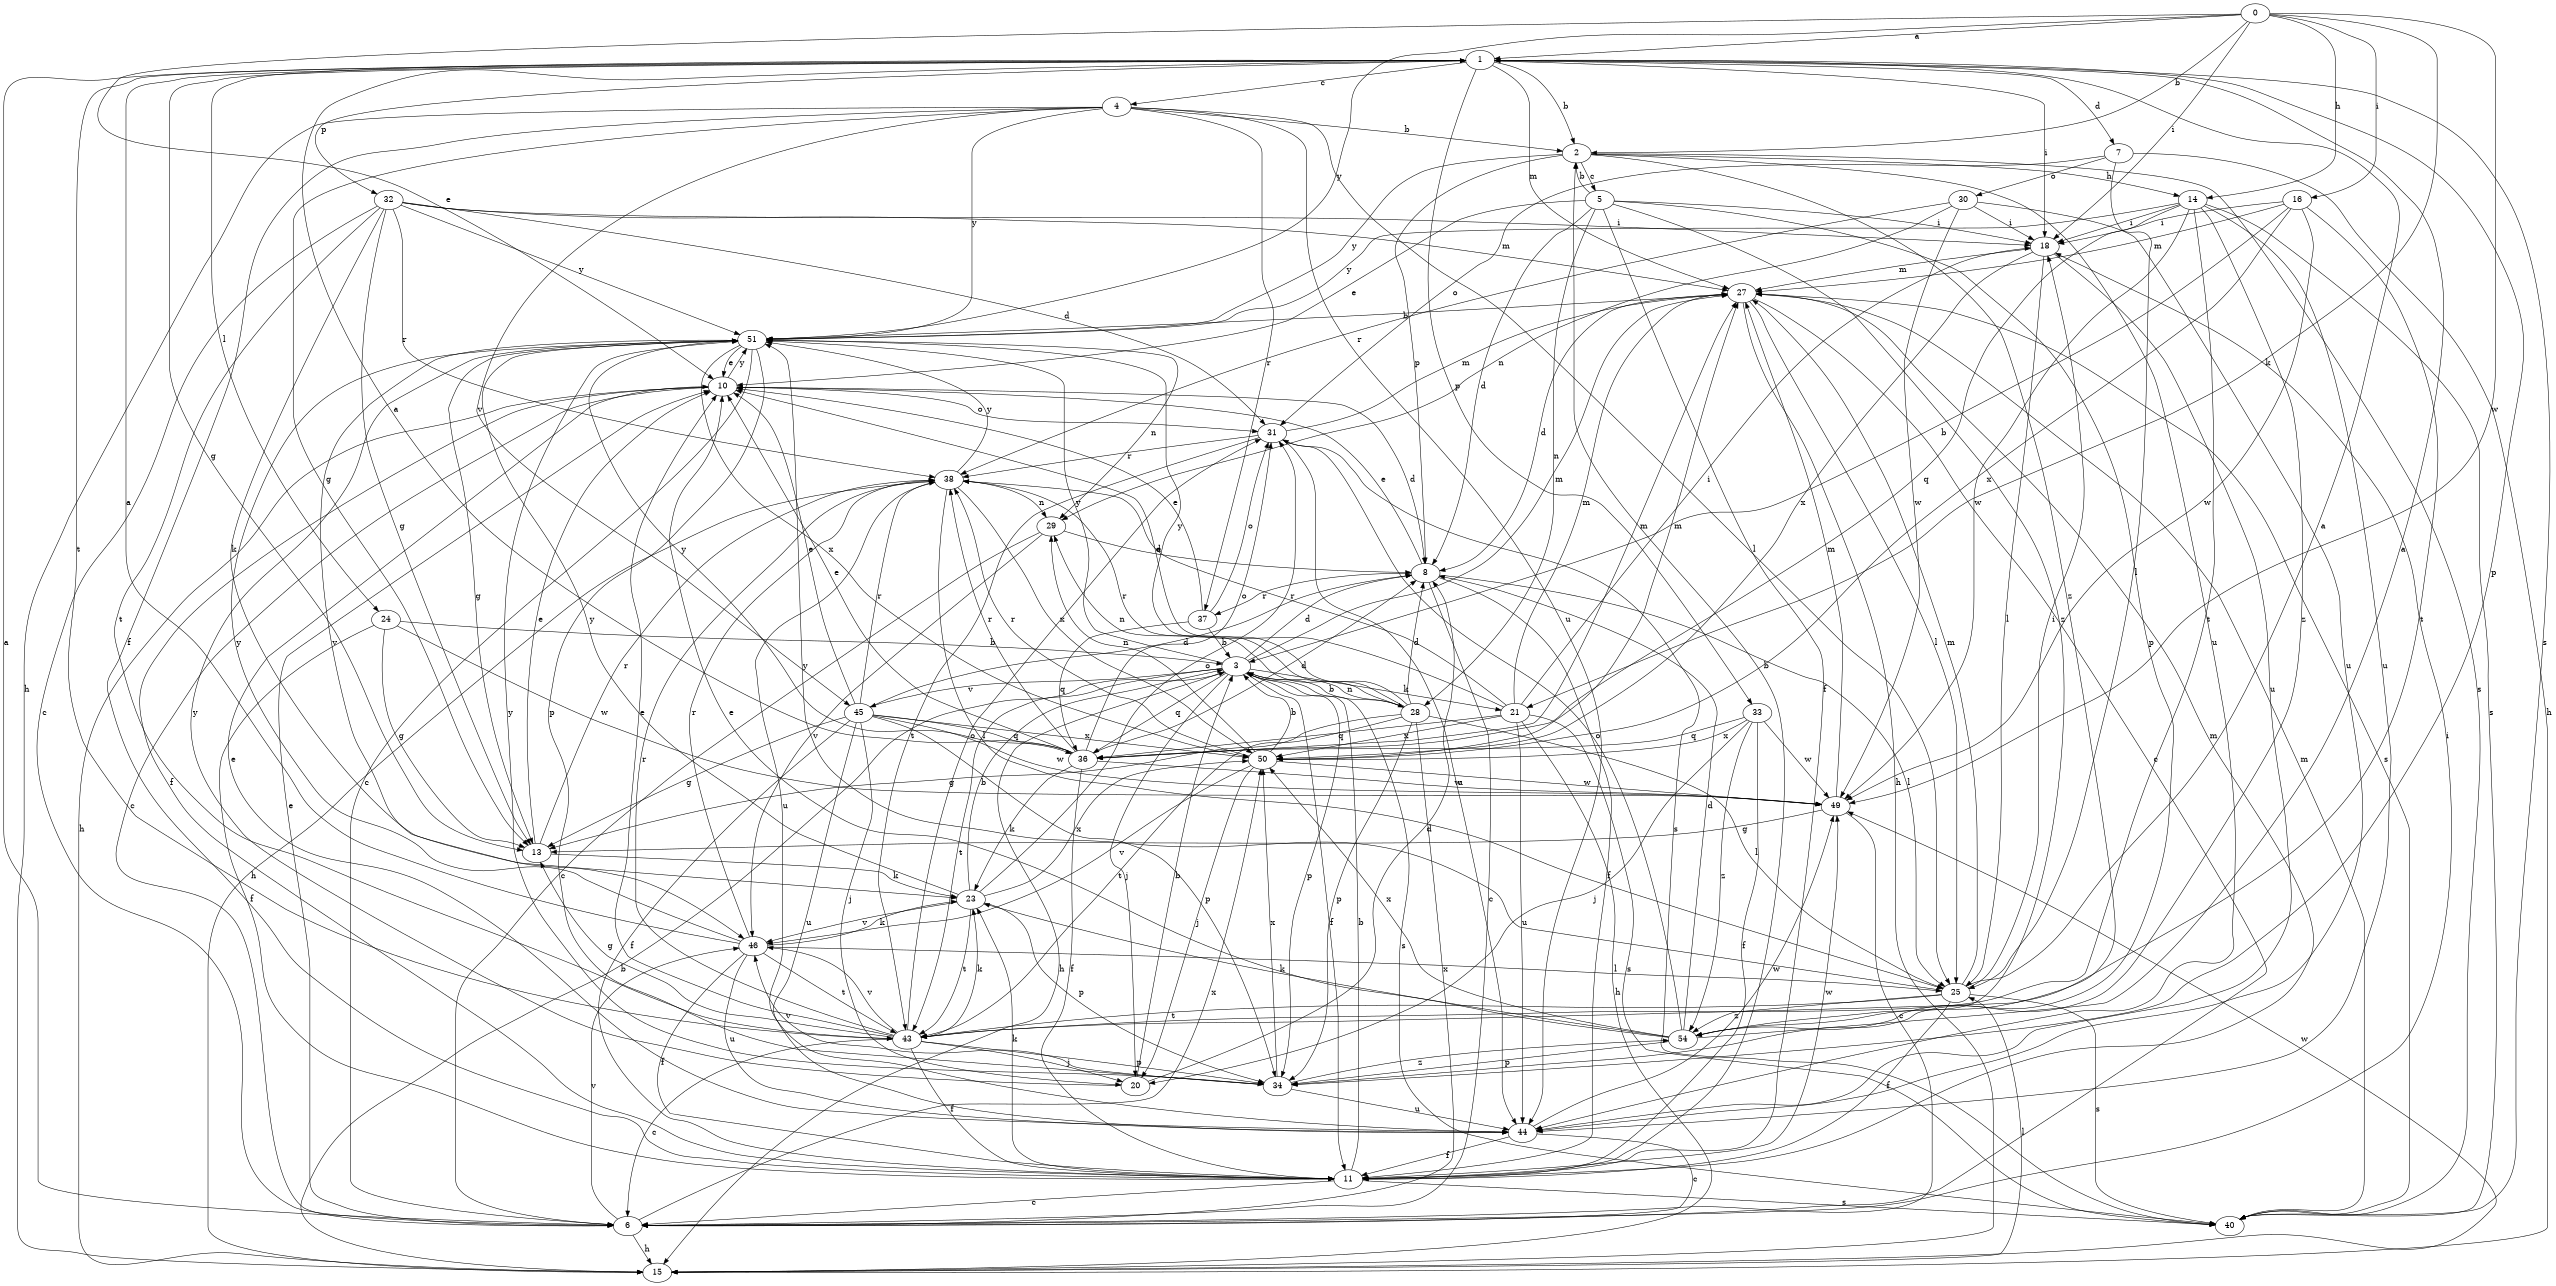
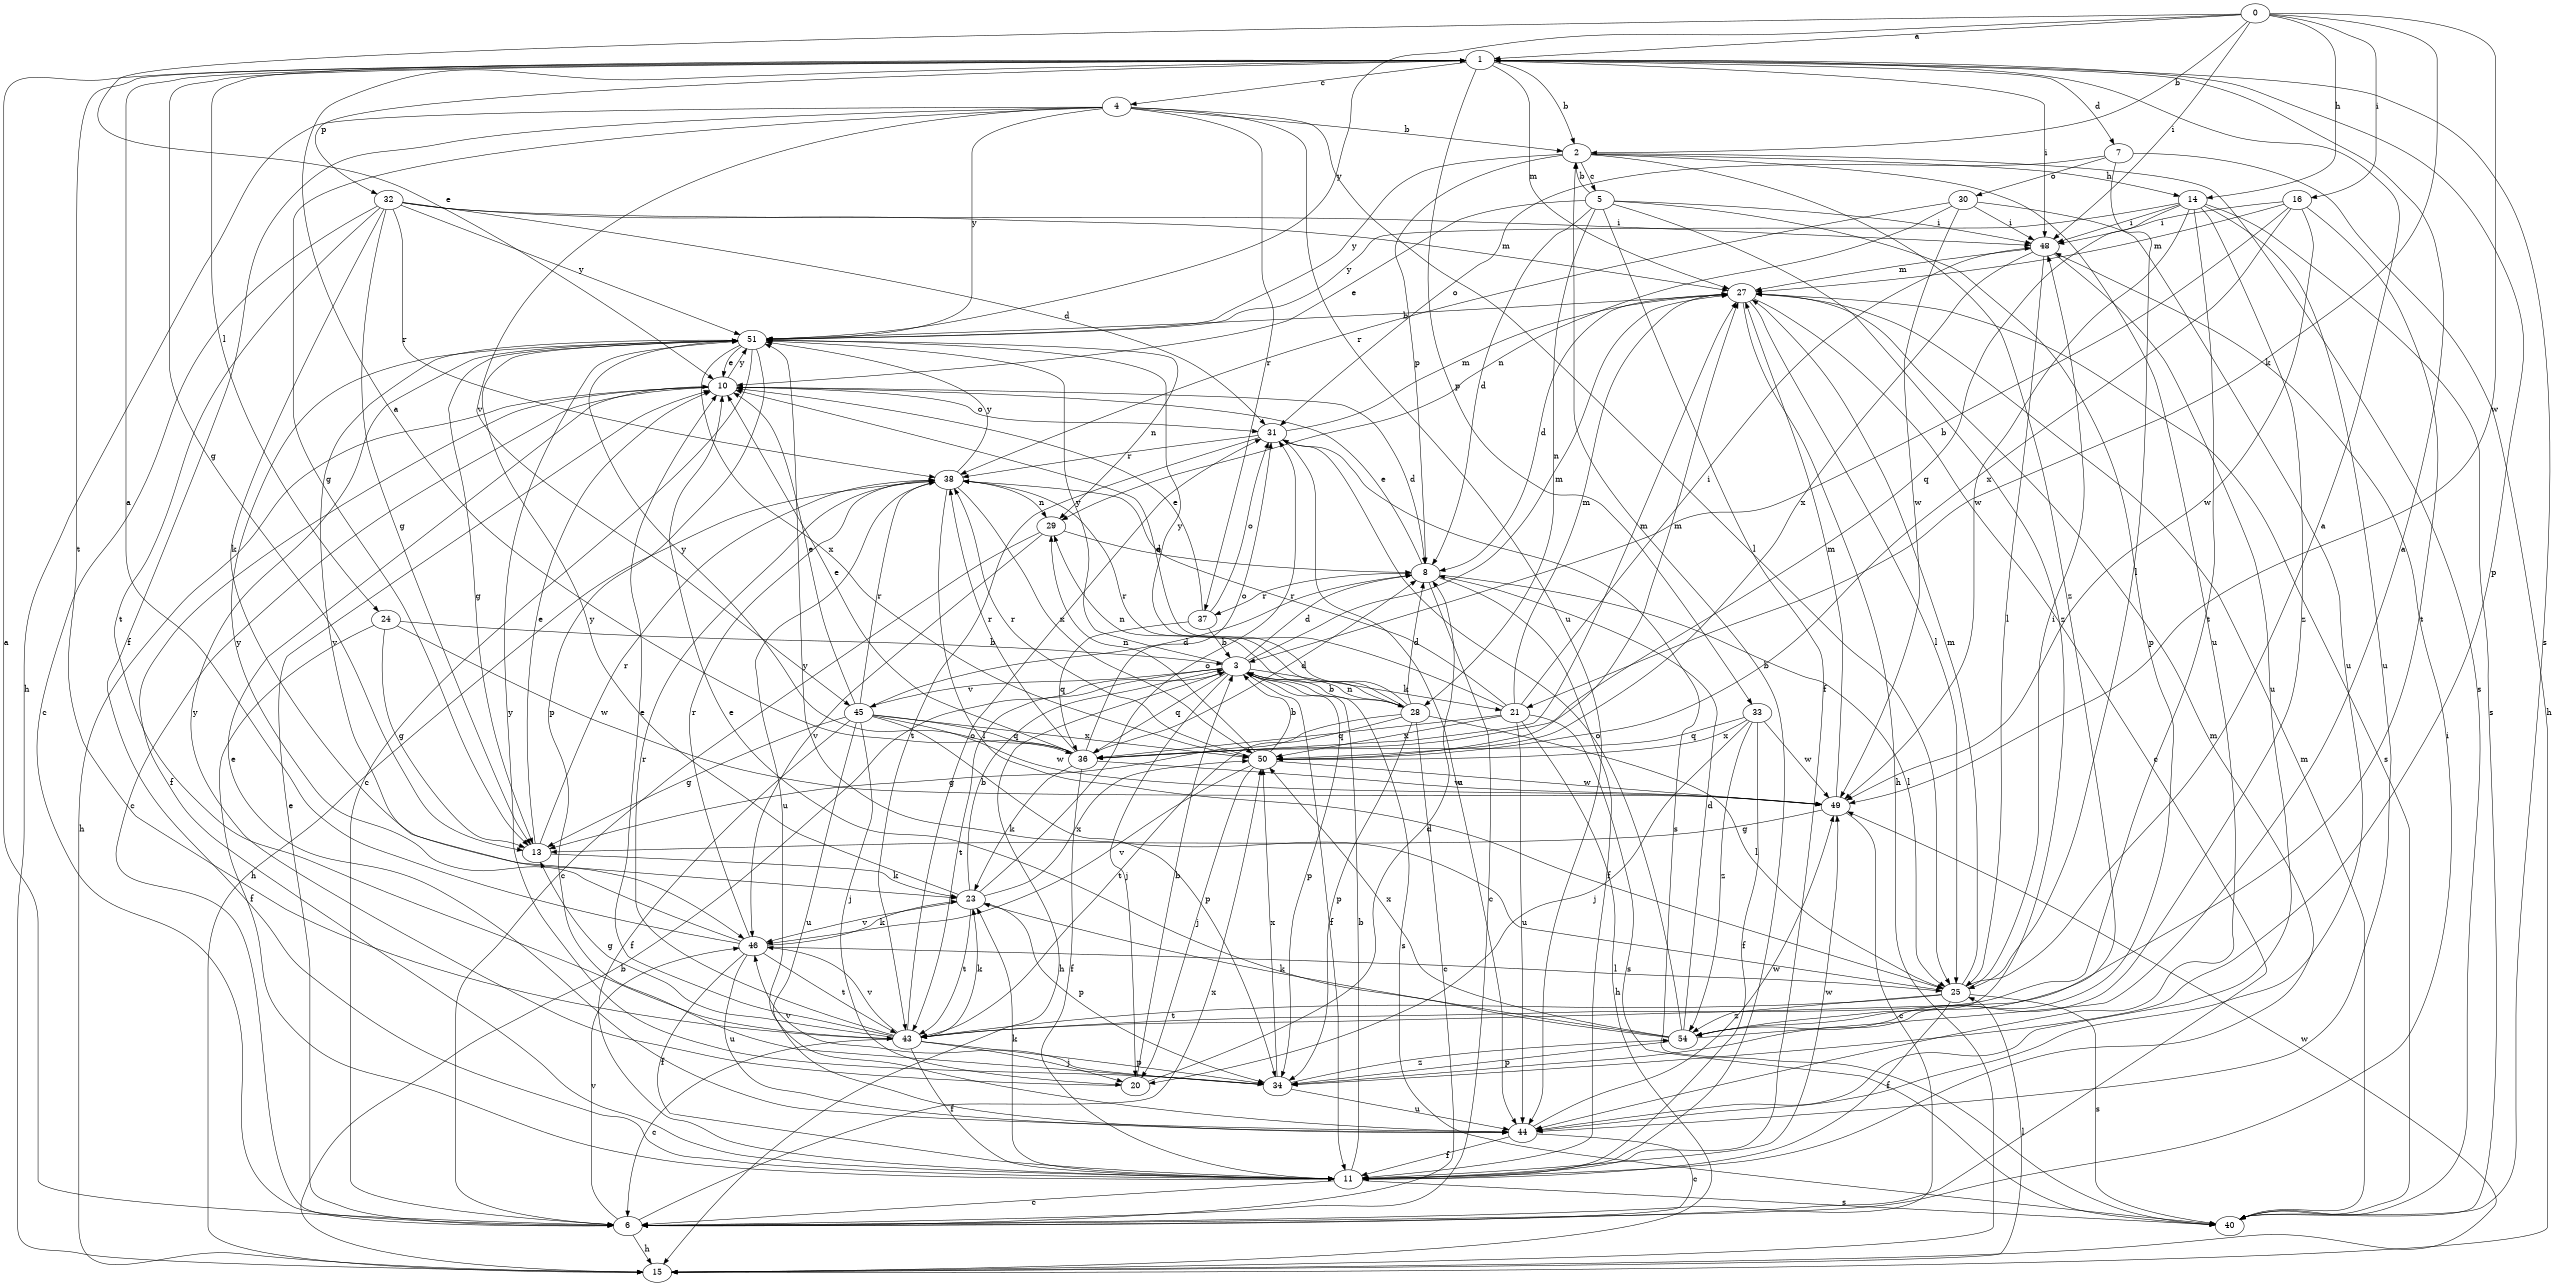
  strict digraph {
    0
    1
    2
    10
    14
    16
-   18
+   18 [label=48]
    21
    49
    51
    4
    7
    13
    24
    27
    32
    33
    34
    40
    43
    54
    5
    8
    44
    11
    15
    6
    31
    36
    3
    50
    25
    38
    46
    29
    23
    45
    37
    30
    20
    28
    0 -> 1 [label=a]
    0 -> 2 [label=b]
    0 -> 10 [label=e]
    0 -> 14 [label=h]
    0 -> 16 [label=i]
    0 -> 18 [label=i]
    0 -> 21 [label=k]
    0 -> 49 [label=w]
    0 -> 51 [label=y]
    1 -> 2 [label=b]
    1 -> 18 [label=i]
    1 -> 4 [label=c]
    1 -> 7 [label=d]
    1 -> 13 [label=g]
    1 -> 24 [label=l]
    1 -> 27 [label=m]
    1 -> 32 [label=p]
    1 -> 33 [label=p]
    1 -> 34 [label=p]
    1 -> 40 [label=s]
    1 -> 43 [label=t]
    2 -> 14 [label=h]
    2 -> 51 [label=y]
    2 -> 40 [label=s]
    2 -> 54 [label=z]
    2 -> 5 [label=c]
    2 -> 8 [label=p]
    2 -> 44 [label=u]
    10 -> 51 [label=y]
    10 -> 8 [label=d]
    10 -> 11 [label=f]
    10 -> 15 [label=h]
    10 -> 6 [label=c]
    10 -> 31 [label=o]
    14 -> 18 [label=i]
    14 -> 49 [label=w]
    14 -> 51 [label=y]
    14 -> 40 [label=s]
    14 -> 43 [label=t]
    14 -> 54 [label=z]
    14 -> 44 [label=u]
    14 -> 36 [label=q]
    16 -> 18 [label=i]
    16 -> 49 [label=w]
    16 -> 27 [label=m]
    16 -> 43 [label=t]
    16 -> 3 [label=b]
    16 -> 50 [label=x]
    18 -> 27 [label=m]
    18 -> 44 [label=u]
    18 -> 50 [label=x]
    18 -> 25 [label=l]
    21 -> 10 [label=e]
    21 -> 18 [label=i]
    21 -> 27 [label=m]
    21 -> 40 [label=s]
    21 -> 44 [label=u]
    21 -> 15 [label=h]
    21 -> 36 [label=q]
    21 -> 50 [label=x]
    21 -> 38 [label=r]
    49 -> 13 [label=g]
    49 -> 27 [label=m]
    49 -> 6 [label=c]
    51 -> 10 [label=e]
    51 -> 13 [label=g]
    51 -> 34 [label=p]
    51 -> 6 [label=c]
    51 -> 50 [label=x]
    51 -> 46 [label=v]
    51 -> 29 [label=n]
    4 -> 2 [label=b]
    4 -> 51 [label=y]
    4 -> 13 [label=g]
    4 -> 44 [label=u]
    4 -> 11 [label=f]
    4 -> 15 [label=h]
    4 -> 25 [label=l]
    4 -> 45 [label=v]
    4 -> 37 [label=r]
    7 -> 15 [label=h]
    7 -> 31 [label=o]
    7 -> 25 [label=l]
    7 -> 30 [label=o]
    13 -> 10 [label=e]
    13 -> 38 [label=r]
    13 -> 23 [label=k]
    24 -> 49 [label=w]
    24 -> 13 [label=g]
    24 -> 11 [label=f]
    24 -> 3 [label=b]
    27 -> 51 [label=b]
    27 -> 40 [label=s]
    27 -> 8 [label=d]
    27 -> 15 [label=h]
    27 -> 6 [label=c]
    27 -> 25 [label=l]
    32 -> 18 [label=i]
    32 -> 51 [label=y]
    32 -> 13 [label=g]
    32 -> 27 [label=m]
    32 -> 43 [label=t]
    32 -> 6 [label=c]
    32 -> 31 [label=d]
    32 -> 38 [label=r]
    32 -> 23 [label=k]
    33 -> 49 [label=w]
    33 -> 54 [label=z]
    33 -> 11 [label=f]
    33 -> 36 [label=q]
    33 -> 50 [label=x]
    33 -> 20 [label=j]
    34 -> 51 [label=y]
    34 -> 54 [label=z]
    34 -> 44 [label=u]
    34 -> 50 [label=x]
    34 -> 46 [label=v]
    40 -> 27 [label=m]
    43 -> 10 [label=e]
    43 -> 13 [label=g]
    43 -> 34 [label=p]
    43 -> 11 [label=f]
    43 -> 6 [label=c]
    43 -> 31 [label=o]
    43 -> 38 [label=r]
    43 -> 46 [label=v]
    43 -> 23 [label=k]
    43 -> 20 [label=j]
    54 -> 1 [label=a]
    54 -> 10 [label=e]
    54 -> 34 [label=p]
    54 -> 8 [label=d]
    54 -> 31 [label=o]
    54 -> 50 [label=x]
    54 -> 23 [label=k]
    5 -> 2 [label=b]
    5 -> 10 [label=e]
    5 -> 18 [label=i]
    5 -> 34 [label=p]
    5 -> 54 [label=z]
    5 -> 8 [label=d]
    5 -> 11 [label=f]
    5 -> 28 [label=n]
    8 -> 10 [label=e]
    8 -> 11 [label=f]
    8 -> 6 [label=c]
    8 -> 25 [label=l]
    8 -> 37 [label=r]
    44 -> 10 [label=e]
    44 -> 49 [label=w]
    44 -> 11 [label=f]
    44 -> 6 [label=c]
    11 -> 2 [label=b]
    11 -> 49 [label=w]
    11 -> 27 [label=m]
    11 -> 40 [label=s]
    11 -> 6 [label=c]
    11 -> 3 [label=b]
    11 -> 23 [label=k]
    15 -> 49 [label=w]
    15 -> 3 [label=b]
    15 -> 25 [label=l]
    6 -> 1 [label=a]
    6 -> 10 [label=e]
    6 -> 18 [label=i]
    6 -> 15 [label=h]
    6 -> 50 [label=x]
    6 -> 46 [label=v]
    31 -> 27 [label=m]
    31 -> 40 [label=s]
    31 -> 43 [label=t]
    31 -> 44 [label=u]
    31 -> 38 [label=r]
    36 -> 1 [label=a]
    36 -> 10 [label=e]
    36 -> 49 [label=w]
    36 -> 51 [label=y]
    36 -> 27 [label=m]
    36 -> 8 [label=d]
    36 -> 11 [label=f]
    36 -> 31 [label=o]
    36 -> 38 [label=r]
    36 -> 23 [label=k]
    3 -> 21 [label=k]
    3 -> 51 [label=y]
    3 -> 27 [label=m]
    3 -> 34 [label=p]
    3 -> 40 [label=s]
    3 -> 43 [label=t]
    3 -> 8 [label=d]
    3 -> 11 [label=f]
    3 -> 15 [label=h]
    3 -> 36 [label=q]
    3 -> 45 [label=v]
    3 -> 20 [label=j]
    3 -> 28 [label=n]
    50 -> 49 [label=w]
    50 -> 27 [label=m]
    50 -> 3 [label=b]
    50 -> 38 [label=r]
    50 -> 46 [label=v]
    50 -> 29 [label=n]
    50 -> 20 [label=j]
    25 -> 1 [label=a]
    25 -> 18 [label=i]
    25 -> 51 [label=y]
    25 -> 27 [label=m]
    25 -> 40 [label=s]
    25 -> 43 [label=t]
    25 -> 54 [label=z]
    25 -> 11 [label=f]
    38 -> 51 [label=y]
    38 -> 44 [label=u]
    38 -> 15 [label=h]
    38 -> 50 [label=x]
    38 -> 25 [label=l]
    38 -> 29 [label=n]
    46 -> 1 [label=a]
    46 -> 51 [label=y]
    46 -> 43 [label=t]
    46 -> 44 [label=u]
    46 -> 11 [label=f]
    46 -> 25 [label=l]
    46 -> 38 [label=r]
    46 -> 23 [label=k]
    29 -> 8 [label=d]
    29 -> 6 [label=c]
    29 -> 46 [label=v]
    23 -> 51 [label=y]
    23 -> 34 [label=p]
    23 -> 43 [label=t]
    23 -> 31 [label=o]
    23 -> 3 [label=b]
    23 -> 50 [label=x]
    23 -> 46 [label=v]
    45 -> 10 [label=e]
    45 -> 49 [label=w]
    45 -> 13 [label=g]
    45 -> 34 [label=p]
    45 -> 8 [label=d]
    45 -> 44 [label=u]
    45 -> 11 [label=f]
    45 -> 36 [label=q]
    45 -> 50 [label=x]
    45 -> 38 [label=r]
    45 -> 20 [label=j]
    37 -> 10 [label=e]
    37 -> 31 [label=o]
    37 -> 36 [label=q]
    37 -> 3 [label=b]
    30 -> 18 [label=i]
    30 -> 49 [label=w]
    30 -> 44 [label=u]
    30 -> 38 [label=r]
    30 -> 29 [label=n]
    20 -> 51 [label=y]
    20 -> 8 [label=d]
    20 -> 3 [label=b]
    28 -> 51 [label=y]
    28 -> 13 [label=g]
    28 -> 34 [label=p]
    28 -> 43 [label=t]
    28 -> 8 [label=d]
-   28 -> 6 [label=x]
+   28 -> 6 [label=c]
    28 -> 3 [label=b]
    28 -> 25 [label=l]
    28 -> 38 [label=r]
    28 -> 29 [label=n]
  }
